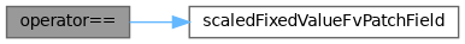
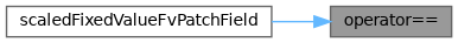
  digraph {
    rankdir=RL
    node [fontname=Helvetica fontsize=10 shape=box style=filled]
    n1 [color=gray40 fillcolor=grey60 fontcolor=black height=0.2 label="operator==" width=0.4]
    n2 [color=grey40 fillcolor=white height=0.2 label=scaledFixedValueFvPatchField width=0.4]
-   n2 -> n1 [color=steelblue1 dir=back fontname=Helvetica fontsize=10 labelfontname=Helvetica labelfontsize=10 style=solid]
+   n1 -> n2 [color=steelblue1 dir=back fontname=Helvetica fontsize=10 labelfontname=Helvetica labelfontsize=10 style=solid]
  }
